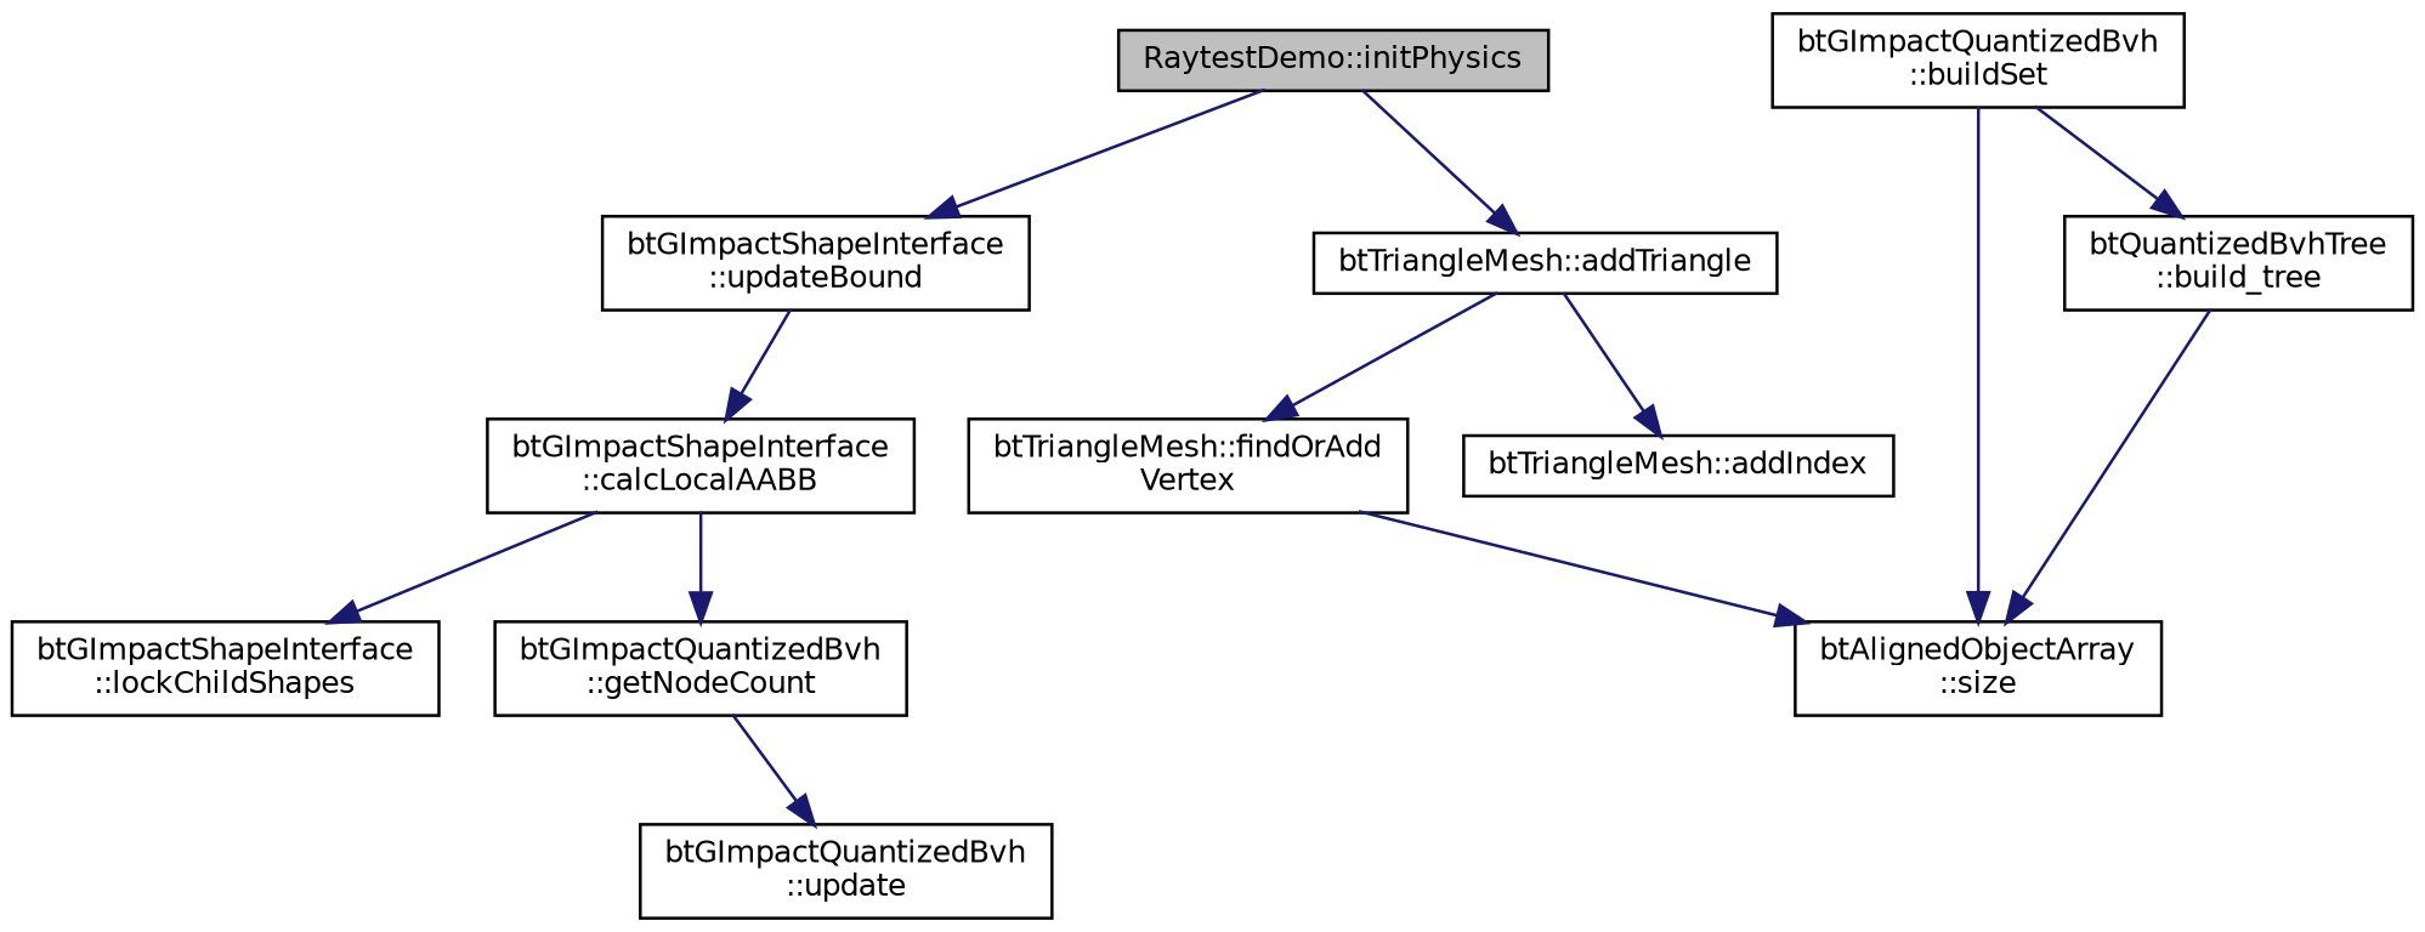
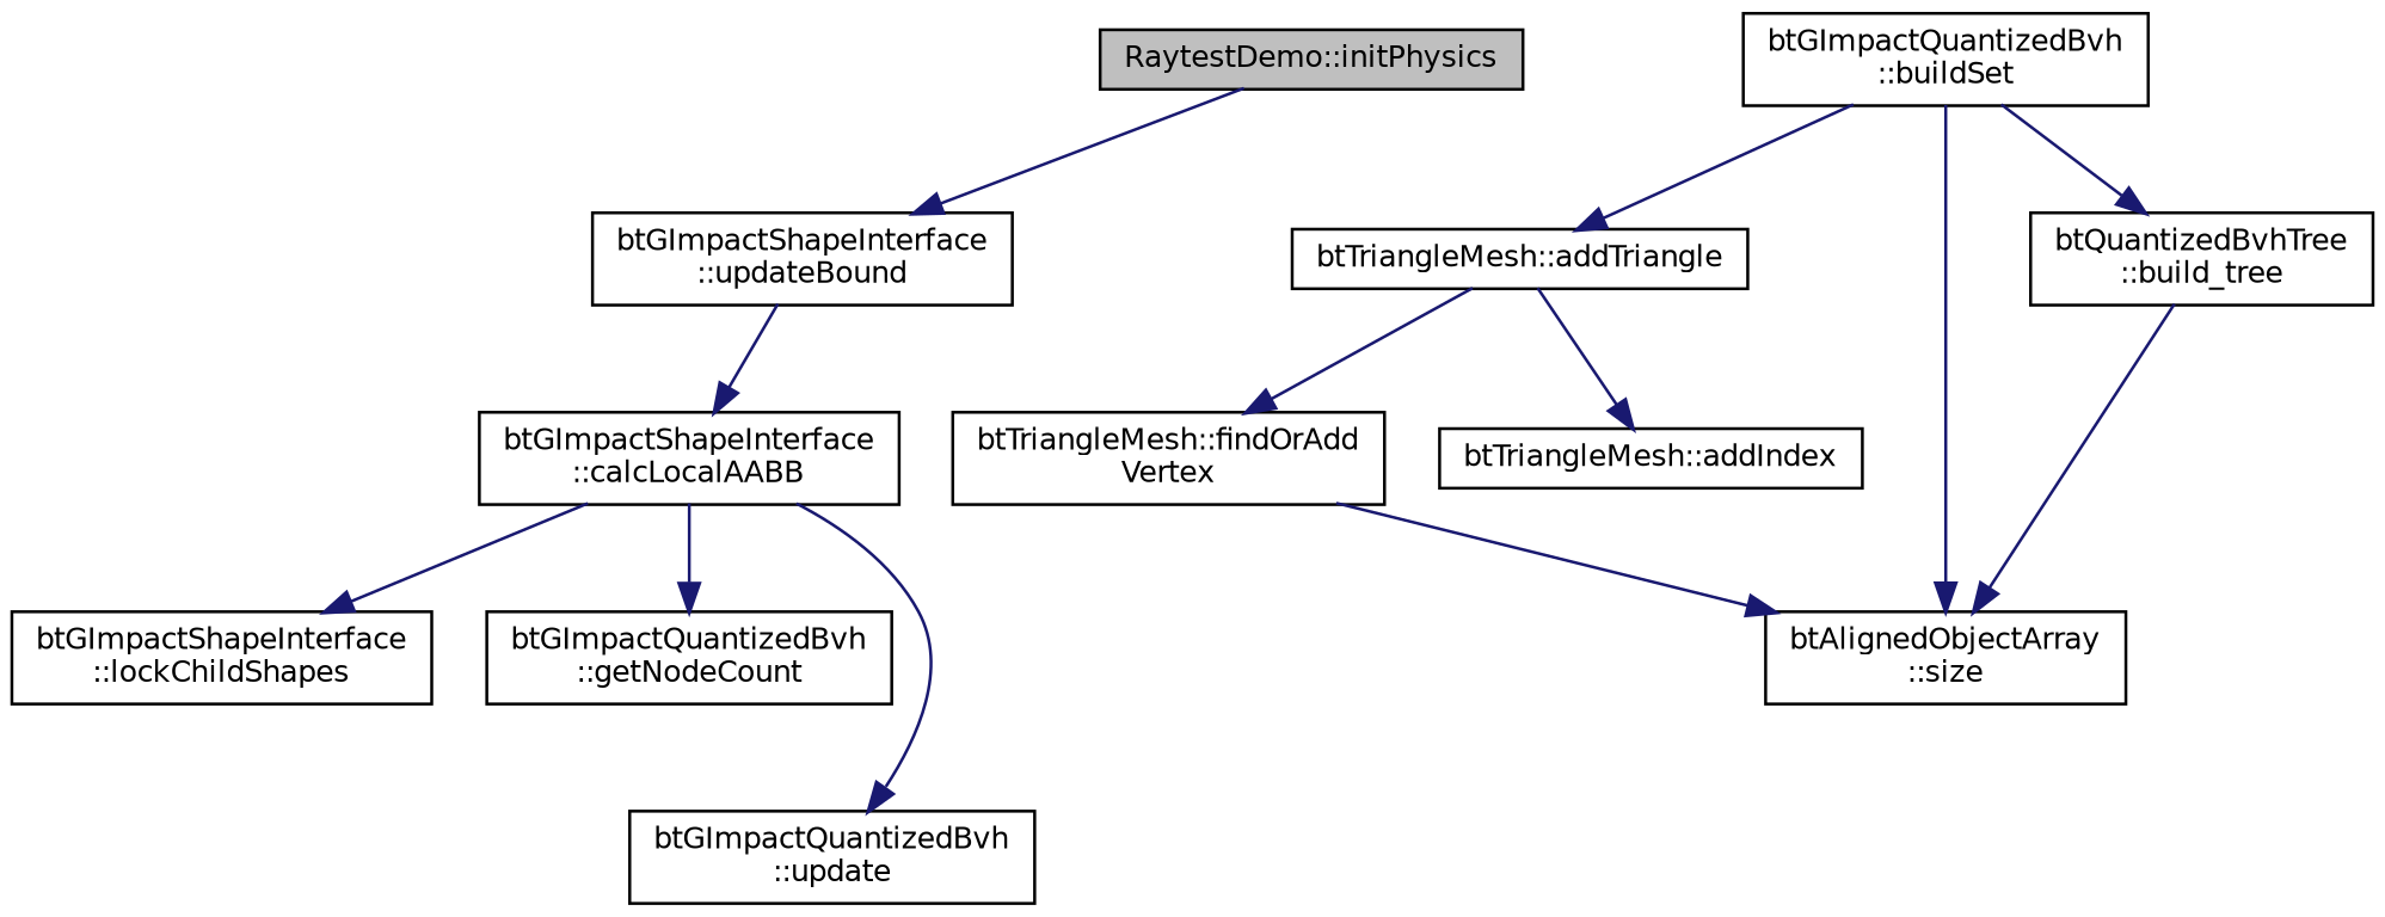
  digraph {
    rankdir=TB
    node [color=black fillcolor=white fontname=Helvetica fontsize=10 shape=record style=filled]
    edge [color=midnightblue fontname=Helvetica fontsize=10 labelfontname=Helvetica labelfontsize=10 style=solid]
    n1 [fillcolor=grey75 fontcolor=black height=0.2 label="RaytestDemo::initPhysics" width=0.4]
    n2 [height=0.2 label="btTriangleMesh::addTriangle" width=0.4]
    n3 [height=0.2 label="btGImpactShapeInterface\l::updateBound" width=0.4]
    n4 [height=0.2 label="btTriangleMesh::addIndex" width=0.4]
    n5 [height=0.2 label="btTriangleMesh::findOrAdd\lVertex" width=0.4]
    n6 [height=0.2 label="btGImpactShapeInterface\l::calcLocalAABB" width=0.4]
    n7 [height=0.2 label="btAlignedObjectArray\l::size" width=0.4]
    n8 [height=0.2 label="btGImpactShapeInterface\l::lockChildShapes" width=0.4]
    n9 [height=0.2 label="btGImpactQuantizedBvh\l::getNodeCount" width=0.4]
    n10 [height=0.2 label="btGImpactQuantizedBvh\l::update" width=0.4]
    n11 [height=0.2 label="btGImpactQuantizedBvh\l::buildSet" width=0.4]
    n12 [height=0.2 label="btQuantizedBvhTree\l::build_tree" width=0.4]
-   n1 -> n2
+   n11 -> n2
    n1 -> n3
    n2 -> n4
    n2 -> n5
    n3 -> n6
    n5 -> n7
    n6 -> n8
    n6 -> n9
-   n9 -> n10
+   n6 -> n10
    n11 -> n7
    n11 -> n12
    n12 -> n7
  }
